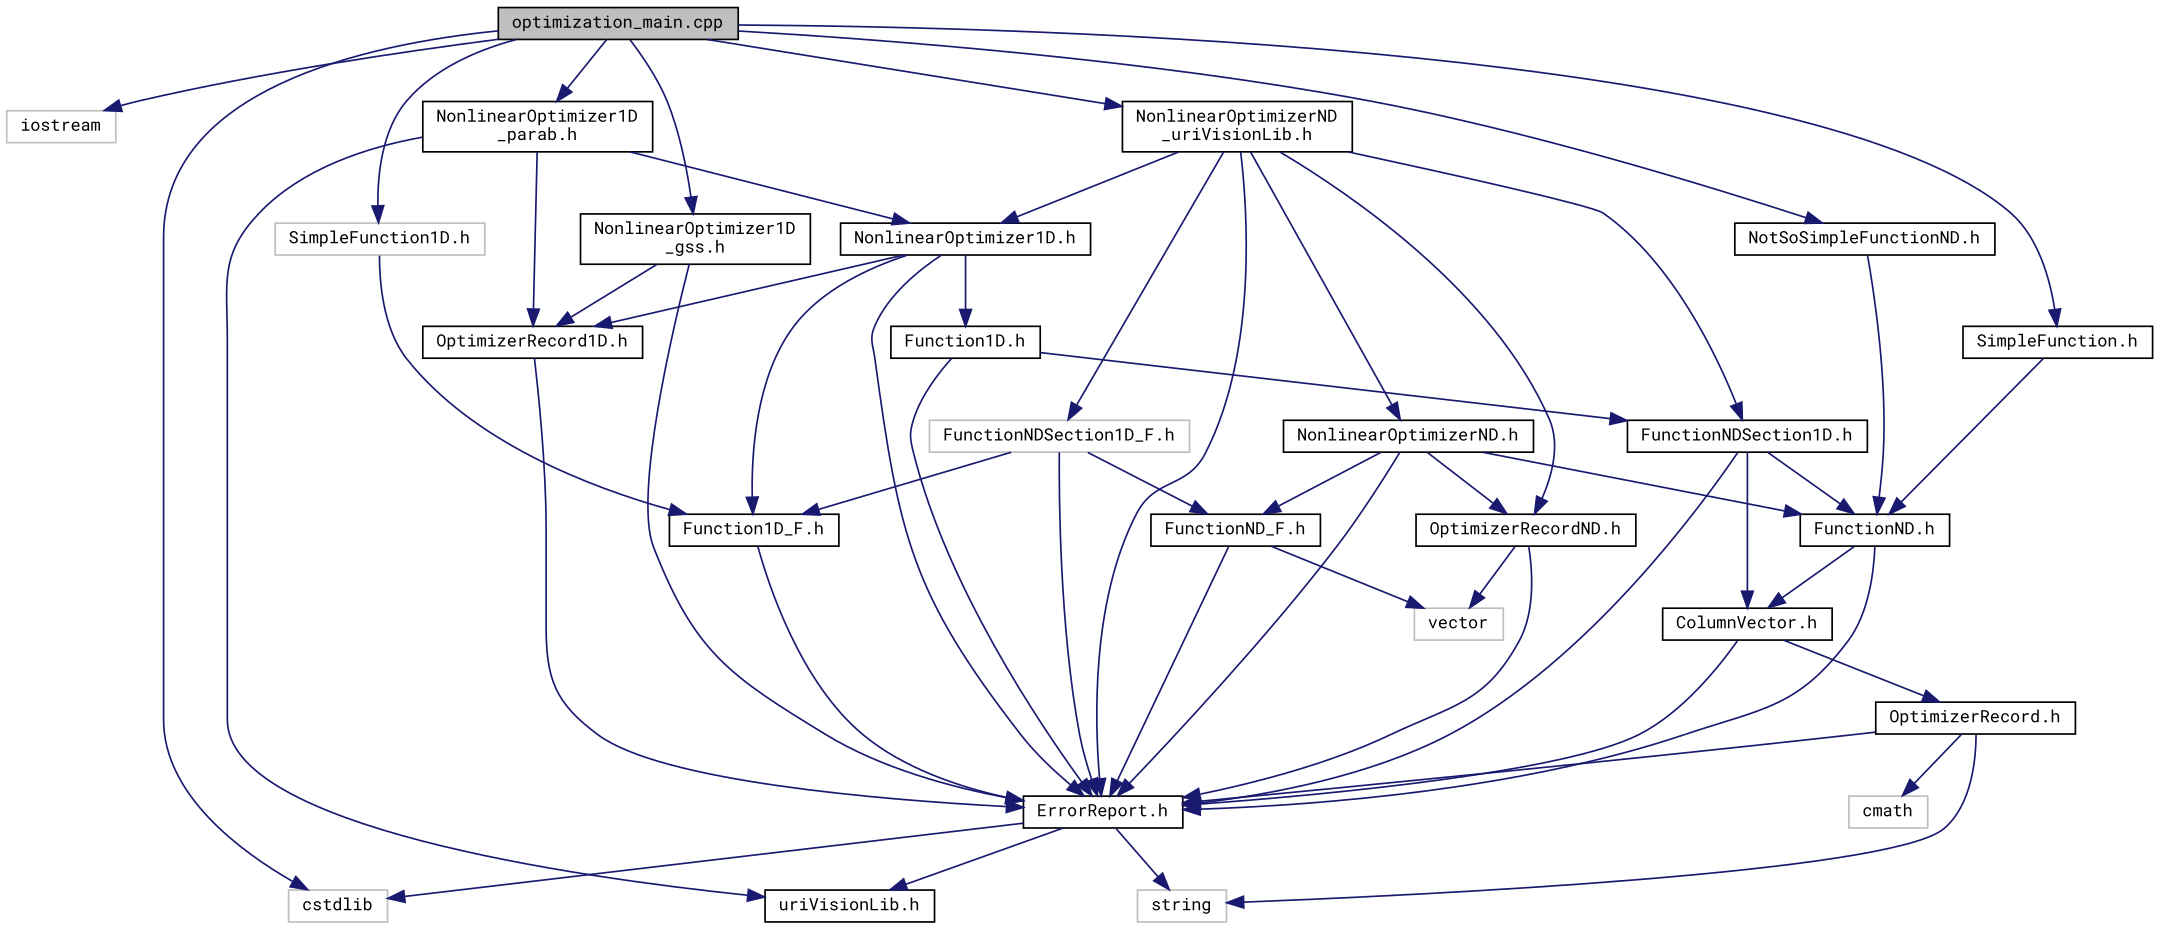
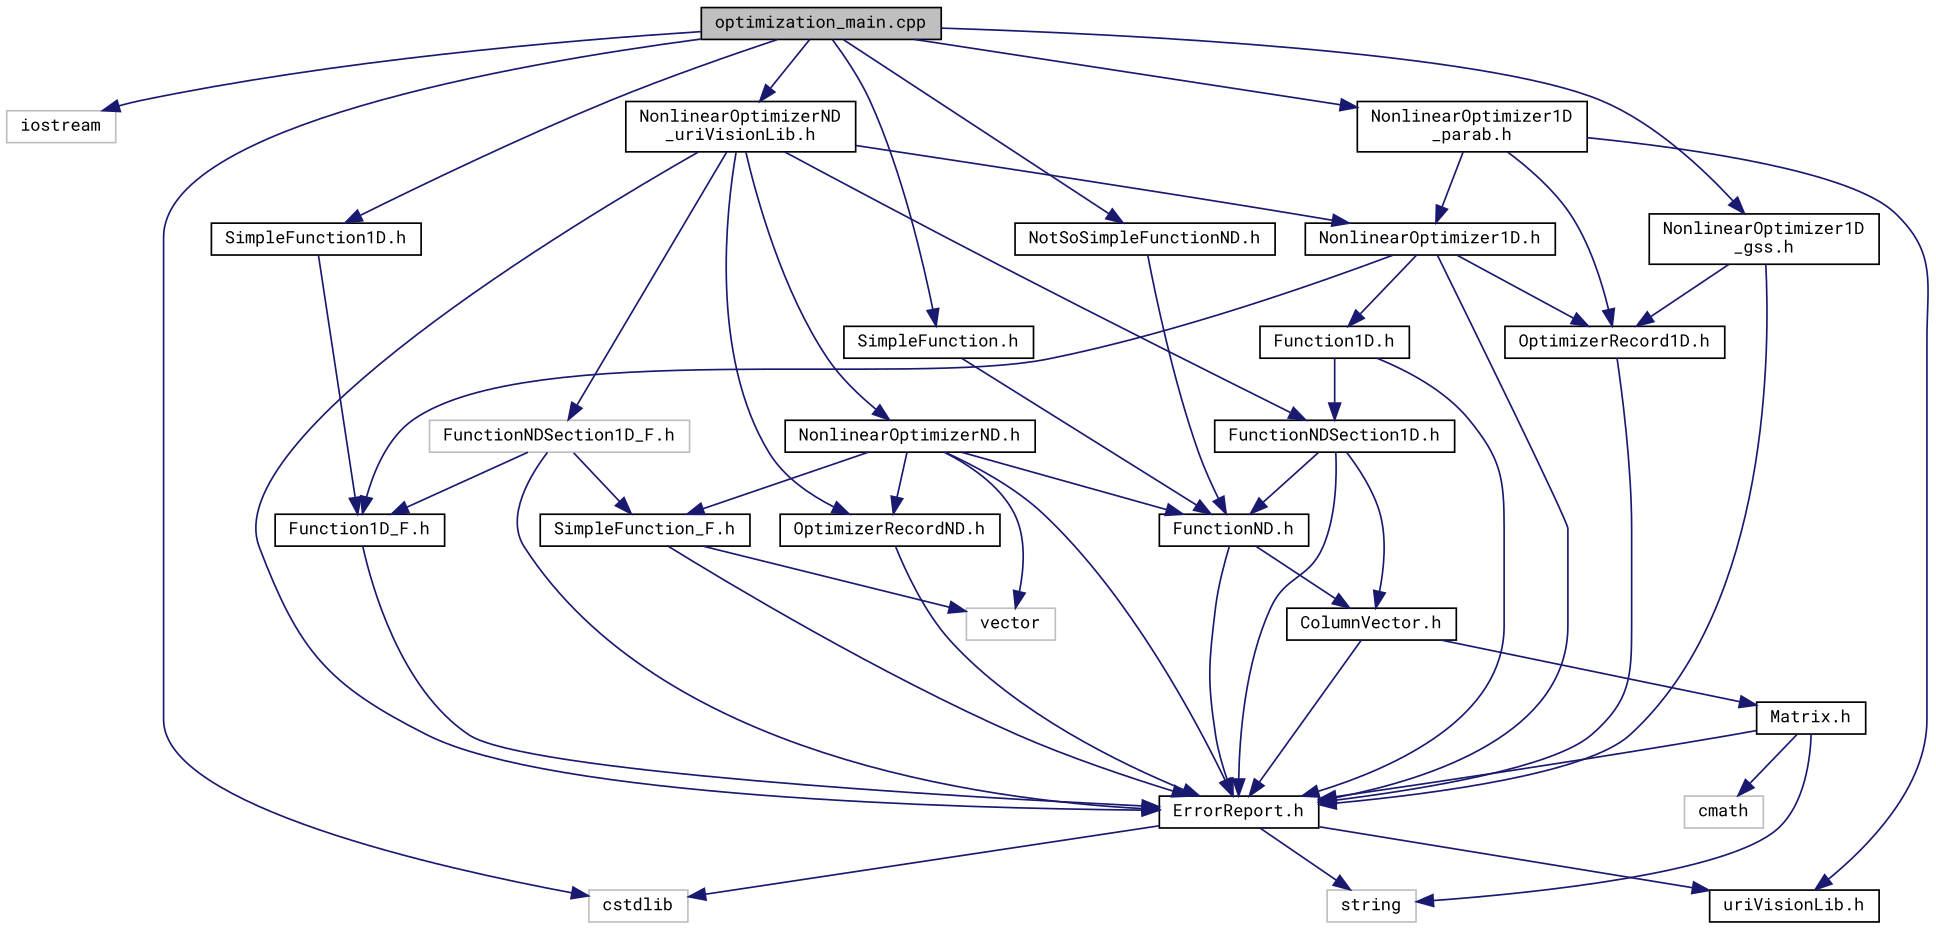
  digraph {
    fontname="Roboto Mono"
    node [color=black fillcolor=white fontname="Roboto Mono" fontsize=10 shape=record style=filled]
    edge [color=midnightblue fontname="Roboto Mono" fontsize=10 labelfontname=Helvetica labelfontsize=10 style=solid]
    n1 [fillcolor=grey75 fontcolor=black height=0.2 label="optimization_main.cpp" width=0.4]
    n2 [color=grey75 height=0.2 label=iostream width=0.4]
    n3 [color=grey75 height=0.2 label=cstdlib width=0.4]
-   n4 [color=grey75 height=0.2 label="SimpleFunction1D.h" width=0.4]
+   n4 [height=0.2 label="SimpleFunction1D.h" width=0.4]
    n5 [height=0.2 label="SimpleFunction.h" width=0.4]
    n6 [height=0.2 label="NotSoSimpleFunctionND.h" width=0.4]
    n7 [height=0.2 label="NonlinearOptimizer1D\l_gss.h" width=0.4]
    n8 [height=0.2 label="NonlinearOptimizer1D\l_parab.h" width=0.4]
    n9 [height=0.2 label="NonlinearOptimizerND\l_uriVisionLib.h" width=0.4]
    n10 [height=0.2 label="Function1D_F.h" width=0.4]
    n11 [height=0.2 label="FunctionND.h" width=0.4]
    n12 [height=0.2 label="ErrorReport.h" width=0.4]
    n13 [height=0.2 label="OptimizerRecord1D.h" width=0.4]
    n14 [height=0.2 label="uriVisionLib.h" width=0.4]
    n15 [height=0.2 label="NonlinearOptimizer1D.h" width=0.4]
    n16 [height=0.2 label="OptimizerRecordND.h" width=0.4]
    n17 [height=0.2 label="NonlinearOptimizerND.h" width=0.4]
    n18 [height=0.2 label="FunctionNDSection1D.h" width=0.4]
    n19 [color=grey75 height=0.2 label="FunctionNDSection1D_F.h" width=0.4]
    n20 [color=grey75 height=0.2 label=string width=0.4]
    n21 [height=0.2 label="ColumnVector.h" width=0.4]
    n22 [color=grey75 height=0.2 label=vector width=0.4]
-   n23 [height=0.2 label="OptimizerRecord.h" width=0.4]
+   n23 [height=0.2 label="Matrix.h" width=0.4]
    n24 [color=grey75 height=0.2 label=cmath width=0.4]
    n25 [height=0.2 label="Function1D.h" width=0.4]
-   n26 [height=0.2 label="FunctionND_F.h" width=0.4]
+   n26 [height=0.2 label="SimpleFunction_F.h" width=0.4]
    n1 -> n2
    n1 -> n3
    n1 -> n4
    n1 -> n5
    n1 -> n6
    n1 -> n7
    n1 -> n8
    n1 -> n9
    n4 -> n10
    n5 -> n11
    n6 -> n11
    n7 -> n12
    n7 -> n13
    n8 -> n13
    n8 -> n14
    n8 -> n15
    n9 -> n12
    n9 -> n15
    n9 -> n16
    n9 -> n17
    n9 -> n18
    n9 -> n19
    n10 -> n12
    n11 -> n12
    n11 -> n21
    n12 -> n3
    n12 -> n14
    n12 -> n20
    n13 -> n12
    n15 -> n10
    n15 -> n12
    n15 -> n13
    n15 -> n25
    n16 -> n12
    n17 -> n11
    n17 -> n12
    n17 -> n16
-   n16 -> n22
+   n17 -> n22
    n17 -> n26
    n18 -> n11
    n18 -> n12
    n18 -> n21
    n19 -> n10
    n19 -> n12
    n19 -> n26
    n21 -> n12
    n21 -> n23
    n23 -> n12
    n23 -> n20
    n23 -> n24
    n25 -> n12
    n25 -> n18
    n26 -> n12
    n26 -> n22
  }
